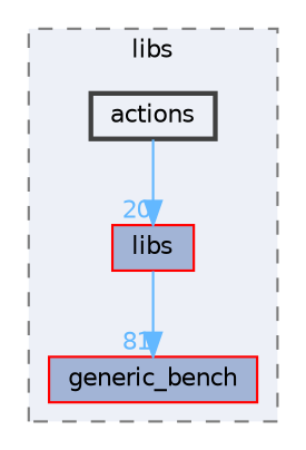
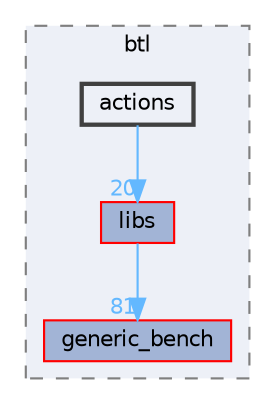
  digraph {
    compound=true
    node [color=red fillcolor="#a2b4d6" fontname=Helvetica fontsize=10 shape=box style=filled]
    edge [color=steelblue1 fontcolor=steelblue1 fontname=Helvetica fontsize=10 labeldistance=1.5 labelfontname=Helvetica labelfontsize=10]
    n1 [height=0.2 label=libs width=0.4]
    n2 [height=0.2 label=generic_bench width=0.4]
    n3 [color=grey25 fillcolor="#edf0f7" height=0.2 label=actions style="filled,bold" width=0.4]
    subgraph cluster_1 {
      bgcolor="#edf0f7"
      fontname=Helvetica
      fontsize=10
-     label=libs
+     label=btl
      pencolor=grey50
      style="filled,dashed"
      n1
      n2
      n3
    }
    n1 -> n2 [headlabel=81]
    n3 -> n1 [headlabel=20]
  }
